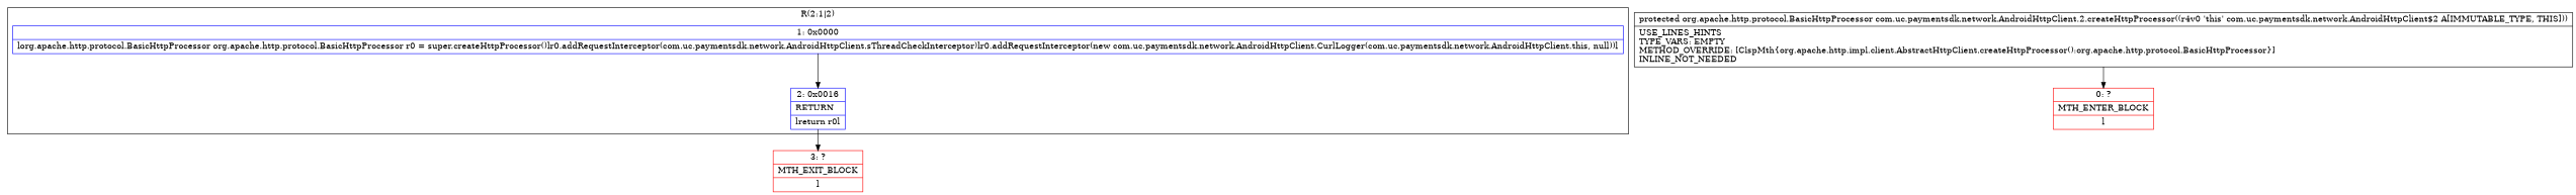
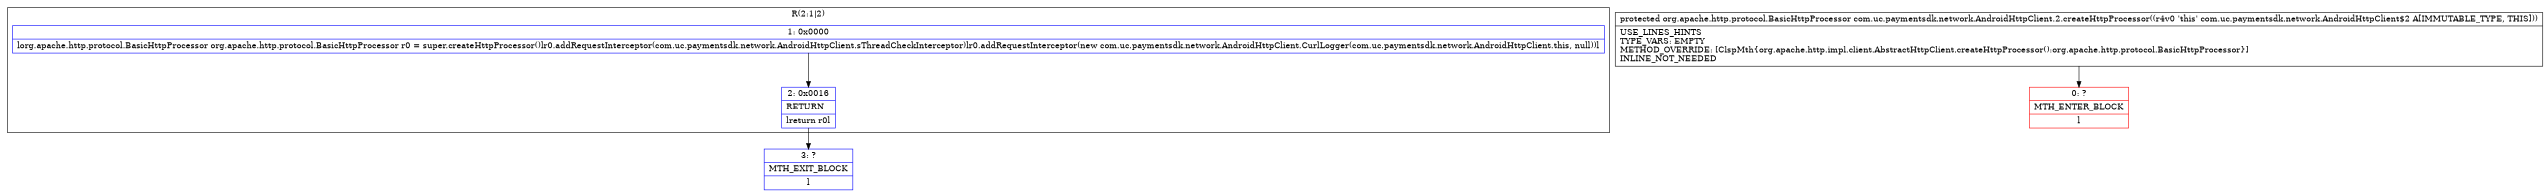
  digraph {
    node [color=blue shape=record]
    n1 [label="{1\:\ 0x0000|lorg.apache.http.protocol.BasicHttpProcessor org.apache.http.protocol.BasicHttpProcessor r0 = super.createHttpProcessor()lr0.addRequestInterceptor(com.uc.paymentsdk.network.AndroidHttpClient.sThreadCheckInterceptor)lr0.addRequestInterceptor(new com.uc.paymentsdk.network.AndroidHttpClient.CurlLogger(com.uc.paymentsdk.network.AndroidHttpClient.this, null))l}"]
    n2 [label="{2\:\ 0x0016|RETURN\l|lreturn r0l}"]
-   n3 [color=red label="{3\:\ ?|MTH_EXIT_BLOCK\l|l}"]
+   n3 [label="{3\:\ ?|MTH_EXIT_BLOCK\l|l}"]
    n4 [color=red label="{0\:\ ?|MTH_ENTER_BLOCK\l|l}"]
    n5 [label="{protected org.apache.http.protocol.BasicHttpProcessor com.uc.paymentsdk.network.AndroidHttpClient.2.createHttpProcessor((r4v0 'this' com.uc.paymentsdk.network.AndroidHttpClient$2 A[IMMUTABLE_TYPE, THIS]))  | USE_LINES_HINTS\lTYPE_VARS: EMPTY\lMETHOD_OVERRIDE: [ClspMth\{org.apache.http.impl.client.AbstractHttpClient.createHttpProcessor():org.apache.http.protocol.BasicHttpProcessor\}]\lINLINE_NOT_NEEDED\l}" color=""]
    subgraph cluster_1 {
      label="R(2:1|2)"
      n1
      n2
    }
    n1 -> n2
    n2 -> n3
    n5 -> n4
  }
